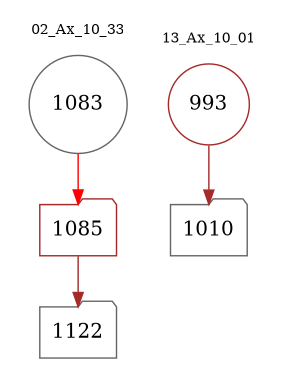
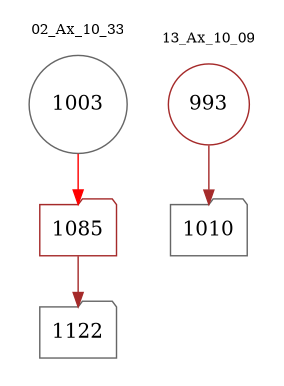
  digraph {
    node [color=gray40 shape=folder]
    edge [color=brown]
-   n1 [label=1083 shape=circle]
+   n1 [label=1003 shape=circle]
    n2 [color=brown label=1085]
    n3 [label=1122]
    n4 [color=brown label=993 shape=circle]
    n5 [label=1010]
    subgraph cluster_1 {
      color=white
      fontsize=10
      label="02_Ax_10_33"
      n1
      n2
      n3
    }
    subgraph cluster_2 {
      color=white
      fontsize=10
-     label="13_Ax_10_01"
+     label="13_Ax_10_09"
      n4
      n5
    }
    n1 -> n2 [color=red]
    n2 -> n3
    n4 -> n5
  }
